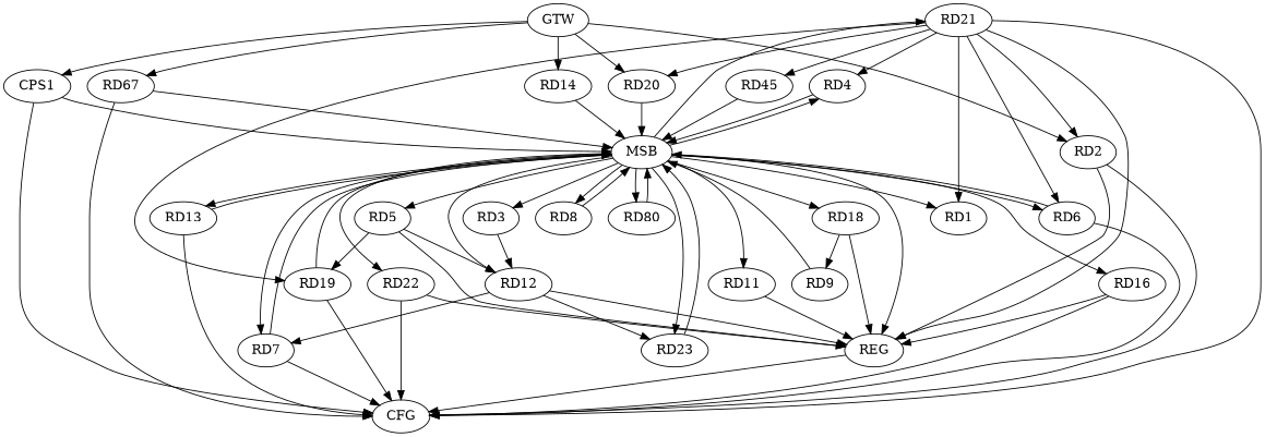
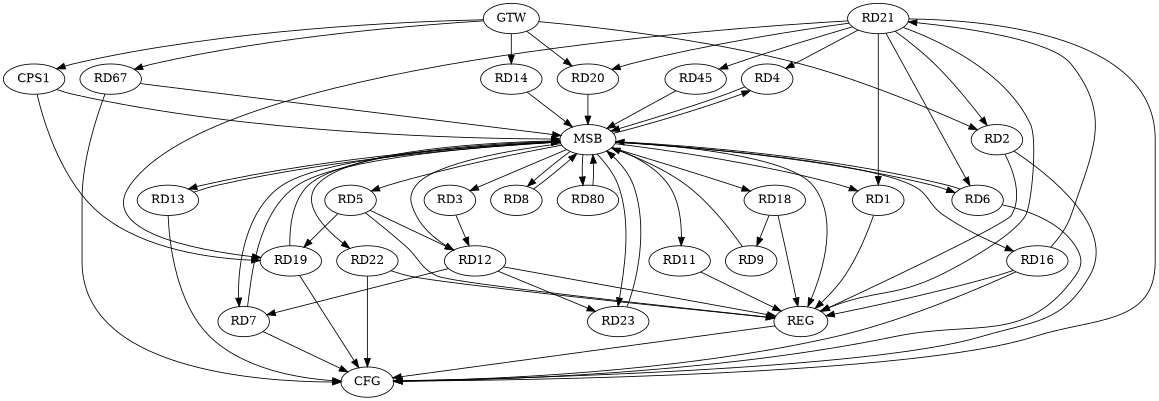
  strict digraph {
    n1 [label=RD1]
    n2 [label=REG]
    n3 [label=CFG]
    n4 [label=RD2]
    n5 [label=RD3]
    n6 [label=RD12]
    n7 [label=RD7]
    n8 [label=RD23]
    n9 [label=RD4]
    n10 [label=MSB]
    n11 [label=RD5]
    n12 [label=RD6]
    n13 [label=RD8]
    n14 [label=RD80]
    n15 [label=RD11]
    n16 [label=RD13]
    n17 [label=RD16]
    n18 [label=RD18]
    n19 [label=RD21]
    n20 [label=RD22]
    n21 [label=RD19]
    n22 [label=RD9]
    n23 [label=RD14]
    n24 [label=RD45]
    n25 [label=RD67]
    n26 [label=RD20]
    n27 [label=CPS1]
    n28 [label=GTW]
+   n1 -> n2
    n2 -> n3
    n4 -> n2
    n4 -> n3
    n5 -> n6
    n6 -> n2
    n6 -> n7
    n6 -> n8
    n7 -> n3
    n7 -> n10
    n8 -> n10
    n9 -> n10
    n10 -> n1
    n10 -> n2
    n10 -> n5
    n10 -> n6
    n10 -> n7
    n10 -> n8
    n10 -> n9
    n10 -> n11
    n10 -> n12
    n10 -> n13
    n10 -> n14
    n10 -> n15
    n10 -> n16
    n10 -> n17
    n10 -> n18
-   n10 -> n19
+   n17 -> n19
    n10 -> n20
    n11 -> n2
    n11 -> n6
    n11 -> n21
    n12 -> n3
    n12 -> n10
    n13 -> n10
    n14 -> n10
    n15 -> n2
    n16 -> n3
    n16 -> n10
    n17 -> n2
    n17 -> n3
    n18 -> n2
    n18 -> n22
    n19 -> n1
    n19 -> n2
    n19 -> n3
    n19 -> n4
    n19 -> n9
    n19 -> n12
    n19 -> n21
    n19 -> n24
    n19 -> n26
    n20 -> n2
    n20 -> n3
    n21 -> n3
    n21 -> n10
    n22 -> n10
    n23 -> n10
    n24 -> n10
    n25 -> n3
    n25 -> n10
    n26 -> n10
-   n27 -> n3
+   n27 -> n21
    n27 -> n10
    n28 -> n4
    n28 -> n23
    n28 -> n25
    n28 -> n26
    n28 -> n27
  }
